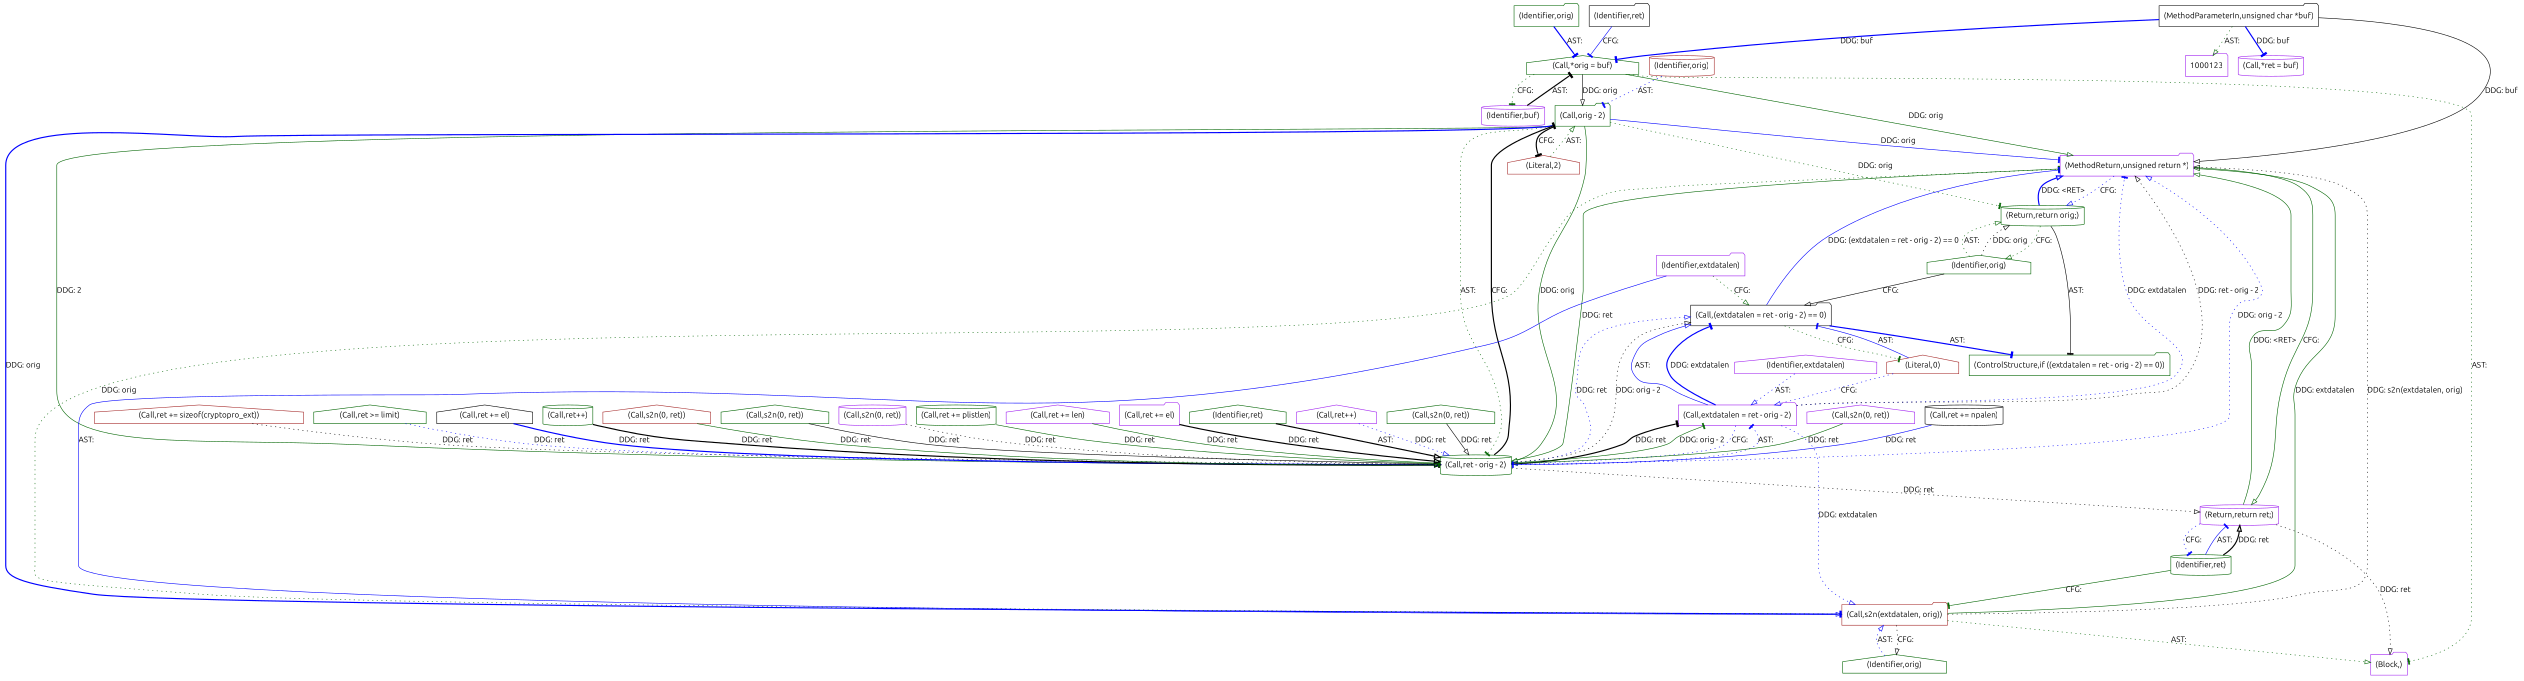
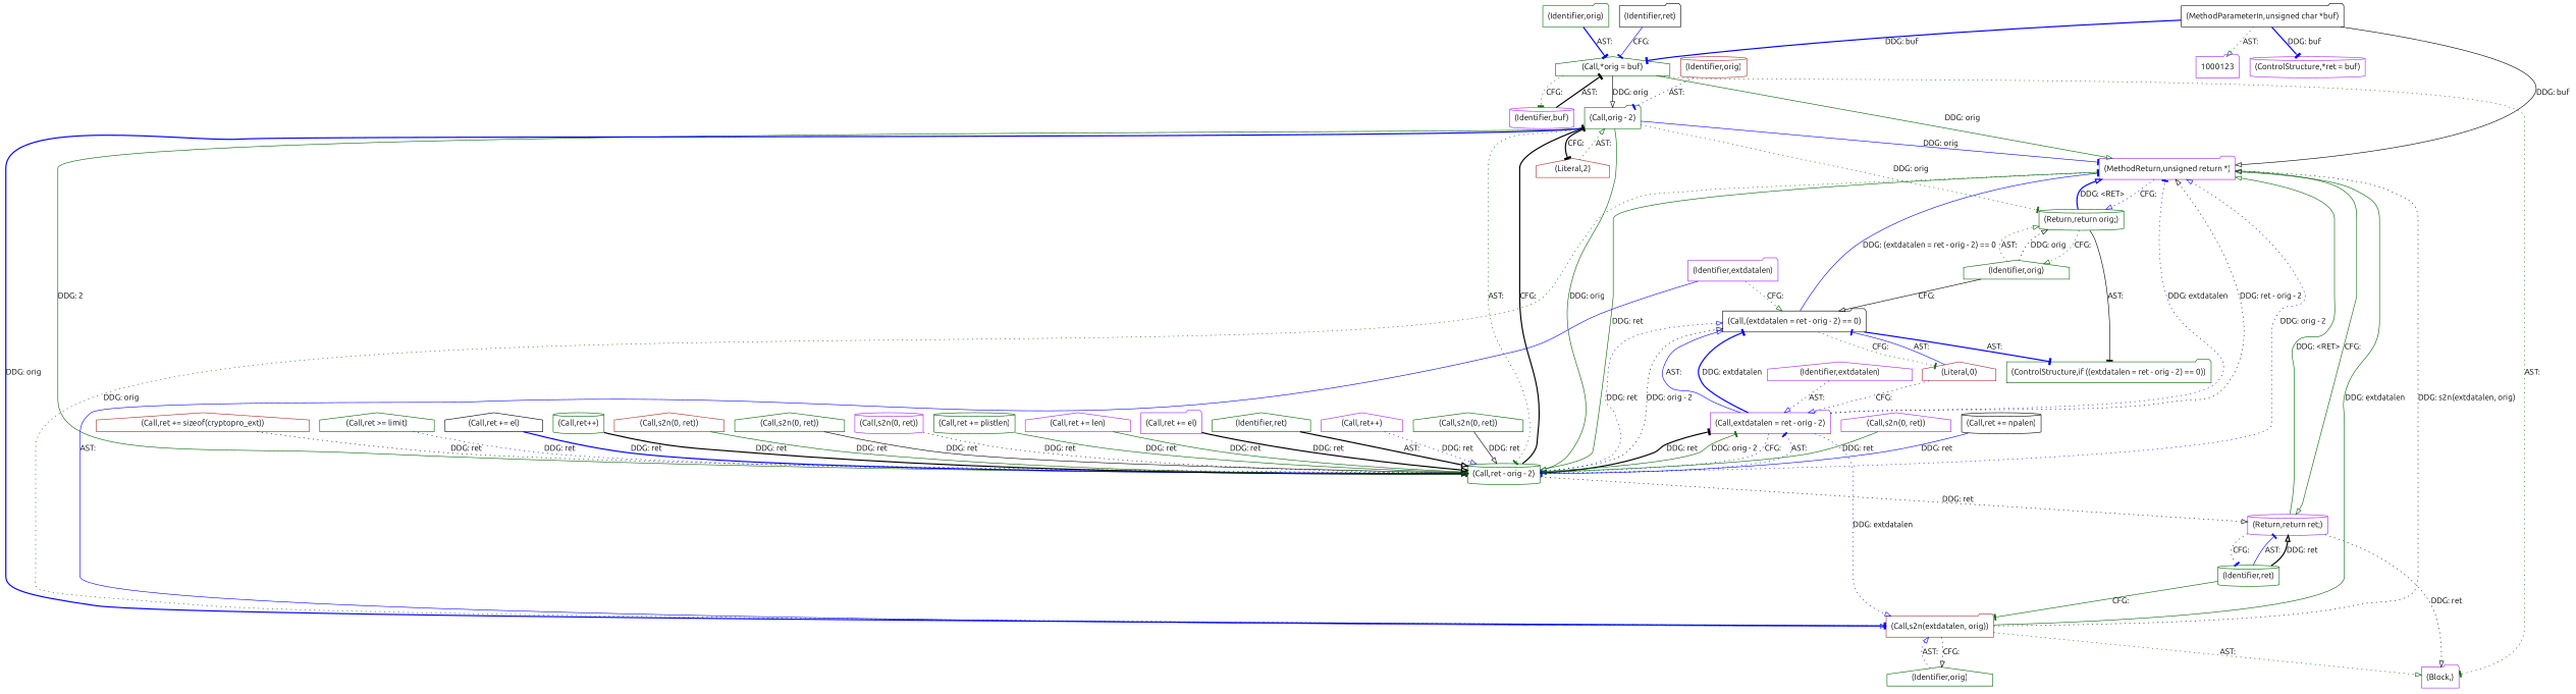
  digraph {
    fontname=Ubuntu
    node [color=darkgreen fontname=Ubuntu shape=house]
    edge [arrowhead=onormal color=blue fontname=Ubuntu style=dotted]
    n1 [label="(Call,*orig = buf)"]
    n2 [label="(Call,orig - 2)" shape=folder]
    n3 [color=purple label="(MethodReturn,unsigned return *)" shape=folder]
    n4 [color=purple label="(Block,)" shape=folder]
    n5 [color=purple label="(Identifier,buf)" shape=cylinder]
    n6 [label="(Call,ret - orig - 2)" shape=cylinder]
    n7 [color=brown label="(Call,s2n(extdatalen, orig))" shape=folder]
    n8 [label="(Return,return orig;)" shape=cylinder]
    n9 [color=brown label="(Literal,2)"]
    n10 [color=purple label="(Return,return ret;)" shape=cylinder]
    n11 [color=black label="(MethodParameterIn,unsigned char *buf)" shape=folder]
-   n12 [color=purple label="(Call,*ret = buf)" shape=cylinder]
+   n12 [color=purple label="(ControlStructure,*ret = buf)" shape=cylinder]
    1000123 [color=purple shape=folder]
    n14 [color=black label="(Call,(extdatalen = ret - orig - 2) == 0)" shape=folder]
    n15 [color=purple label="(Call,extdatalen = ret - orig - 2)" shape=folder]
    n16 [label="(Identifier,orig)"]
    n17 [label="(ControlStructure,if ((extdatalen = ret - orig - 2) == 0))" shape=folder]
    n18 [label="(Identifier,orig)"]
    n19 [color=brown label="(Literal,0)"]
    n20 [label="(Identifier,ret)" shape=cylinder]
    n21 [color=purple label="(Call,s2n(0, ret))"]
    n22 [color=purple label="(Identifier,extdatalen)"]
    n23 [color=black label="(Call,ret += npalen)" shape=cylinder]
    n24 [color=brown label="(Call,ret += sizeof(cryptopro_ext))"]
    n25 [label="(Call,ret >= limit)"]
    n26 [color=purple label="(Identifier,extdatalen)" shape=folder]
    n27 [color=black label="(Call,ret += el)"]
    n28 [label="(Call,ret++)" shape=cylinder]
    n29 [color=brown label="(Call,s2n(0, ret))"]
    n30 [label="(Call,s2n(0, ret))"]
    n31 [color=purple label="(Call,s2n(0, ret))" shape=cylinder]
    n32 [label="(Identifier,orig)" shape=folder]
    n33 [label="(Call,ret += plistlen)" shape=cylinder]
    n34 [color=brown label="(Identifier,orig)" shape=cylinder]
    n35 [color=purple label="(Call,ret += len)"]
    n36 [color=purple label="(Call,ret += el)" shape=folder]
    n37 [label="(Identifier,ret)"]
    n38 [color=black label="(Identifier,ret)" shape=folder]
    n39 [color=purple label="(Call,ret++)"]
    n40 [label="(Call,s2n(0, ret))"]
    n1 -> n2 [color=black label="DDG: orig" style=solid]
    n1 -> n3 [color=darkgreen label="DDG: orig" style=solid]
    n1 -> n4 [arrowhead=tee color=darkgreen label="AST: "]
    n1 -> n5 [arrowhead=tee color=darkgreen label="CFG: "]
    n2 -> n3 [arrowhead=tee label="DDG: orig" style=solid]
    n2 -> n6 [arrowhead=tee color=darkgreen label="AST: "]
    n2 -> n6 [color=darkgreen label="DDG: orig" style=solid]
    n2 -> n6 [color=darkgreen label="DDG: 2" style=solid]
    n2 -> n7 [arrowhead=tee label="DDG: orig" style=bold]
    n2 -> n8 [arrowhead=tee color=darkgreen label="DDG: orig"]
    n2 -> n9 [arrowhead=tee color=black label="CFG: " style=bold]
    n3 -> n8 [label="CFG: "]
    n3 -> n10 [color=darkgreen label="CFG: " style=solid]
    n5 -> n1 [arrowhead=tee color=black label="AST: " style=bold]
    n6 -> n2 [arrowhead=tee color=black label="CFG: " style=bold]
    n6 -> n3 [label="DDG: orig - 2"]
    n6 -> n3 [arrowhead=tee color=darkgreen label="DDG: ret" style=solid]
    n6 -> n10 [color=black label="DDG: ret"]
    n6 -> n14 [label="DDG: ret"]
    n6 -> n14 [color=black label="DDG: orig - 2"]
    n6 -> n15 [arrowhead=tee label="AST: "]
    n6 -> n15 [arrowhead=tee color=black label="DDG: ret" style=bold]
    n6 -> n15 [arrowhead=tee color=darkgreen label="DDG: orig - 2" style=solid]
    n7 -> n3 [arrowhead=tee color=darkgreen label="DDG: orig"]
    n7 -> n3 [color=black label="DDG: s2n(extdatalen, orig)"]
    n7 -> n3 [color=darkgreen label="DDG: extdatalen" style=solid]
    n7 -> n4 [color=darkgreen label="AST: "]
    n7 -> n16 [color=black label="CFG: "]
    n8 -> n3 [label="DDG: <RET>" style=bold]
    n8 -> n17 [arrowhead=tee color=black label="AST: " style=solid]
    n8 -> n18 [color=darkgreen label="CFG: "]
    n9 -> n2 [color=darkgreen label="AST: "]
    n10 -> n3 [color=darkgreen label="DDG: <RET>" style=solid]
    n10 -> n4 [color=black label="DDG: ret"]
    n10 -> n20 [arrowhead=tee label="CFG: "]
    n11 -> n1 [arrowhead=tee label="DDG: buf" style=bold]
    n11 -> n3 [color=black label="DDG: buf" style=solid]
    n11 -> n12 [arrowhead=tee label="DDG: buf" style=bold]
    n11 -> 1000123 [color=darkgreen label="AST: "]
    n14 -> n3 [arrowhead=tee label="DDG: (extdatalen = ret - orig - 2) == 0" style=solid]
    n14 -> n17 [arrowhead=tee label="AST: " style=bold]
    n14 -> n19 [arrowhead=tee color=darkgreen label="CFG: "]
    n15 -> n3 [arrowhead=tee label="DDG: extdatalen"]
    n15 -> n3 [color=black label="DDG: ret - orig - 2"]
    n15 -> n6 [label="CFG: "]
    n15 -> n7 [label="DDG: extdatalen"]
    n15 -> n14 [label="AST: " style=solid]
    n15 -> n14 [arrowhead=tee label="DDG: extdatalen" style=bold]
    n16 -> n7 [label="AST: "]
    n18 -> n8 [color=darkgreen label="AST: "]
    n18 -> n8 [color=black label="DDG: orig"]
    n18 -> n14 [color=black label="CFG: " style=solid]
    n19 -> n14 [arrowhead=tee label="AST: " style=solid]
    n19 -> n15 [label="CFG: "]
    n20 -> n7 [arrowhead=tee color=darkgreen label="CFG: " style=solid]
    n20 -> n10 [arrowhead=tee label="AST: " style=solid]
    n20 -> n10 [color=black label="DDG: ret" style=bold]
    n21 -> n6 [color=darkgreen label="DDG: ret" style=solid]
    n22 -> n15 [label="AST: "]
    n23 -> n6 [arrowhead=tee label="DDG: ret" style=solid]
    n24 -> n6 [arrowhead=tee color=black label="DDG: ret"]
    n25 -> n6 [label="DDG: ret"]
    n26 -> n7 [label="AST: " style=solid]
    n26 -> n14 [color=darkgreen label="CFG: "]
    n27 -> n6 [label="DDG: ret" style=bold]
    n28 -> n6 [color=black label="DDG: ret" style=bold]
    n29 -> n6 [color=darkgreen label="DDG: ret" style=solid]
    n30 -> n6 [color=black label="DDG: ret" style=solid]
    n31 -> n6 [arrowhead=tee color=black label="DDG: ret"]
    n32 -> n1 [arrowhead=tee label="AST: " style=bold]
    n33 -> n6 [arrowhead=tee color=darkgreen label="DDG: ret" style=solid]
    n34 -> n2 [arrowhead=tee label="AST: "]
    n35 -> n6 [color=darkgreen label="DDG: ret" style=solid]
    n36 -> n6 [color=black label="DDG: ret" style=bold]
    n37 -> n6 [color=black label="AST: " style=bold]
    n38 -> n1 [arrowhead=tee label="CFG: " style=solid]
    n39 -> n6 [label="DDG: ret"]
    n40 -> n6 [color=black label="DDG: ret" style=solid]
  }
